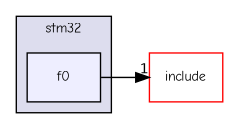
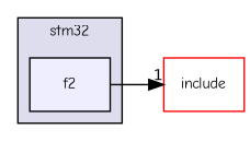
  digraph {
    compound=true
    rankdir=LR
    fontname="Comic Neue"
    node [fontname="Comic Neue" fontsize=10 shape=box style=filled]
-   n1 [fillcolor="#eeeeff" label=f0 pencolor=black]
+   n1 [fillcolor="#eeeeff" label=f2 pencolor=black]
    n2 [color=red fillcolor=white label=include]
    subgraph cluster_1 {
      bgcolor="#ddddee"
      fontsize=10
      label=stm32
      pencolor=black
      n1
    }
    n1 -> n2 [headlabel=1 labeldistance=1.5 labelfontname=Helvetica labelfontsize=10 fontname="Comic Neue"]
  }
